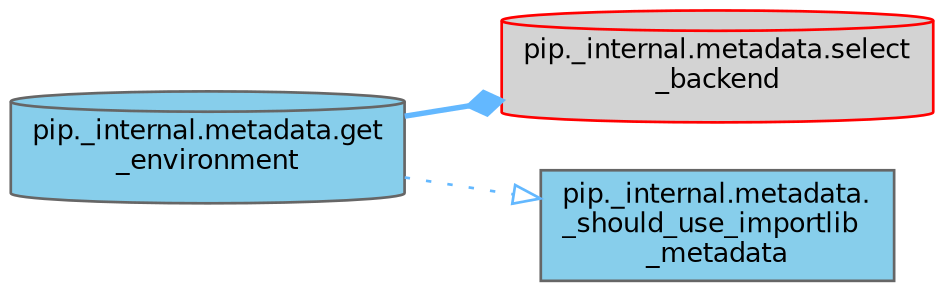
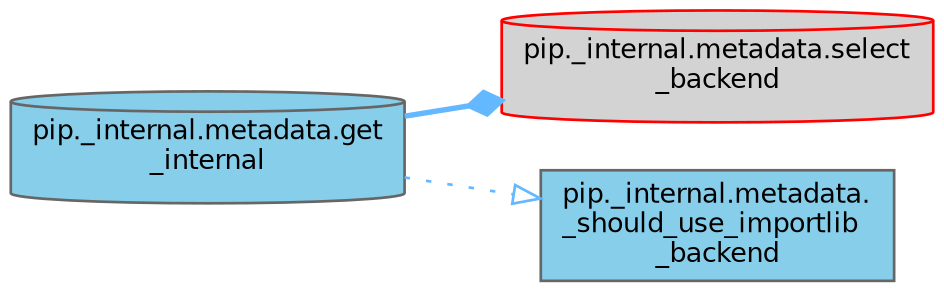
  digraph {
    rankdir=LR
    node [color=gray40 fillcolor=skyblue fontname=Helvetica fontsize=10 shape=cylinder style=filled]
    edge [color=steelblue1 fontname=Helvetica fontsize=10 labelfontname=Helvetica labelfontsize=10]
-   n1 [fontcolor=black height=0.2 label="pip._internal.metadata.get\l_environment" width=0.4]
+   n1 [fontcolor=black height=0.2 label="pip._internal.metadata.get\l_internal" width=0.4]
    n2 [color=red fillcolor=lightgrey height=0.2 label="pip._internal.metadata.select\l_backend" width=0.4]
-   n3 [height=0.2 label="pip._internal.metadata.\l_should_use_importlib\l_metadata" shape=box width=0.4]
+   n3 [height=0.2 label="pip._internal.metadata.\l_should_use_importlib\l_backend" shape=box width=0.4]
    n1 -> n2 [arrowhead=diamond style=bold]
    n1 -> n3 [arrowhead=onormal style=dotted]
  }
